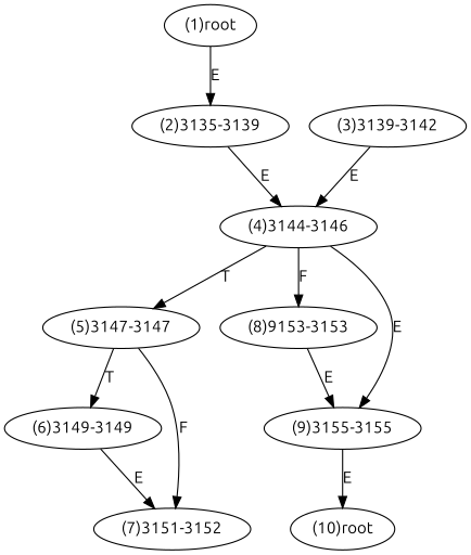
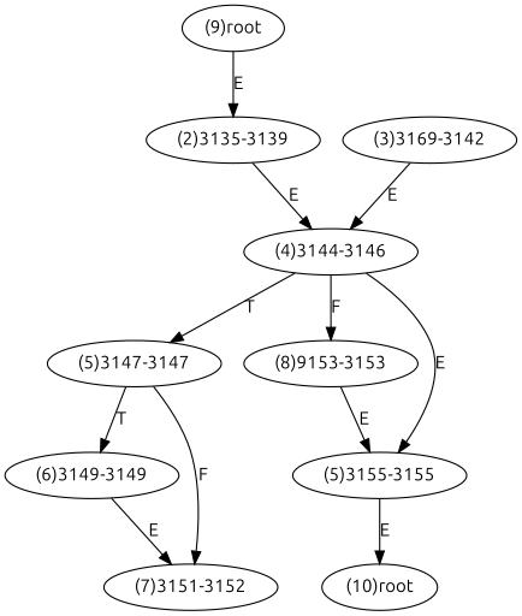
  digraph {
    fontname=Ubuntu
    node [fontname=Ubuntu]
    edge [fontname=Ubuntu]
-   n1 [label="(1)root"]
+   n1 [label="(9)root"]
    n2 [label="(2)3135-3139"]
    n3 [label="(4)3144-3146"]
    n4 [label="(5)3147-3147"]
    n5 [label="(8)9153-3153"]
-   n6 [label="(9)3155-3155"]
-   n7 [label="(3)3139-3142"]
+   n6 [label="(5)3155-3155"]
+   n7 [label="(3)3169-3142"]
    n8 [label="(6)3149-3149"]
    n9 [label="(7)3151-3152"]
    n10 [label="(10)root"]
    n1 -> n2 [label=E]
    n2 -> n3 [label=E]
    n3 -> n4 [label=T]
    n3 -> n5 [label=F]
    n3 -> n6 [label=E]
    n4 -> n8 [label=T]
    n4 -> n9 [label=F]
    n5 -> n6 [label=E]
    n6 -> n10 [label=E]
    n7 -> n3 [label=E]
    n8 -> n9 [label=E]
  }
